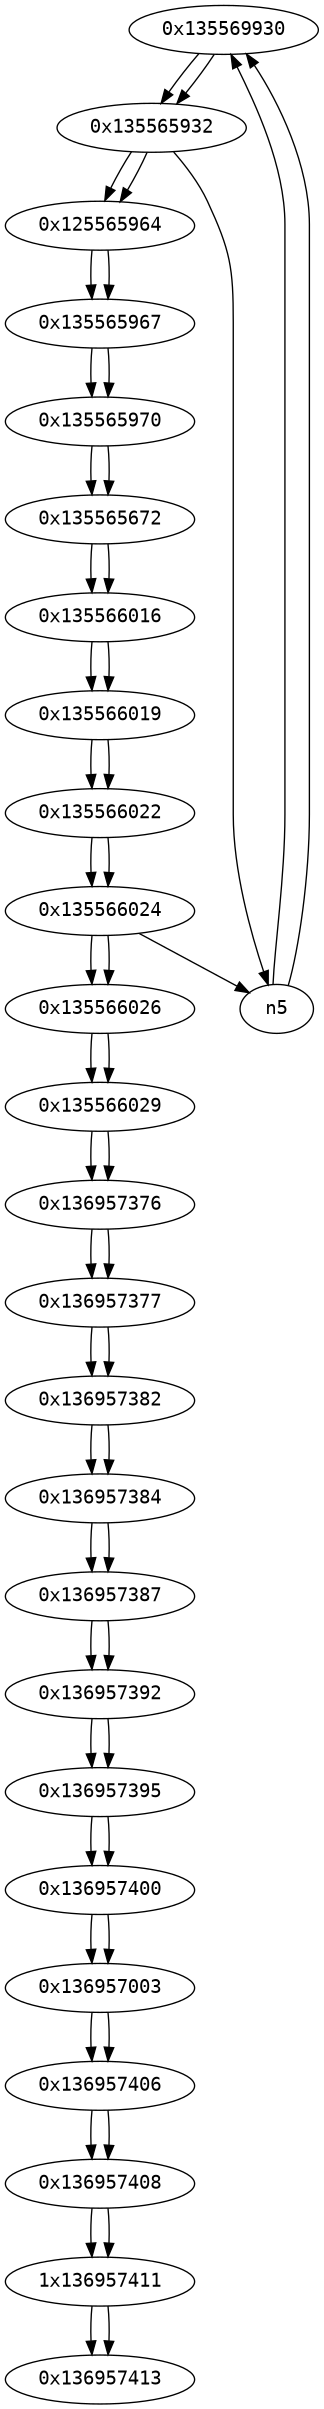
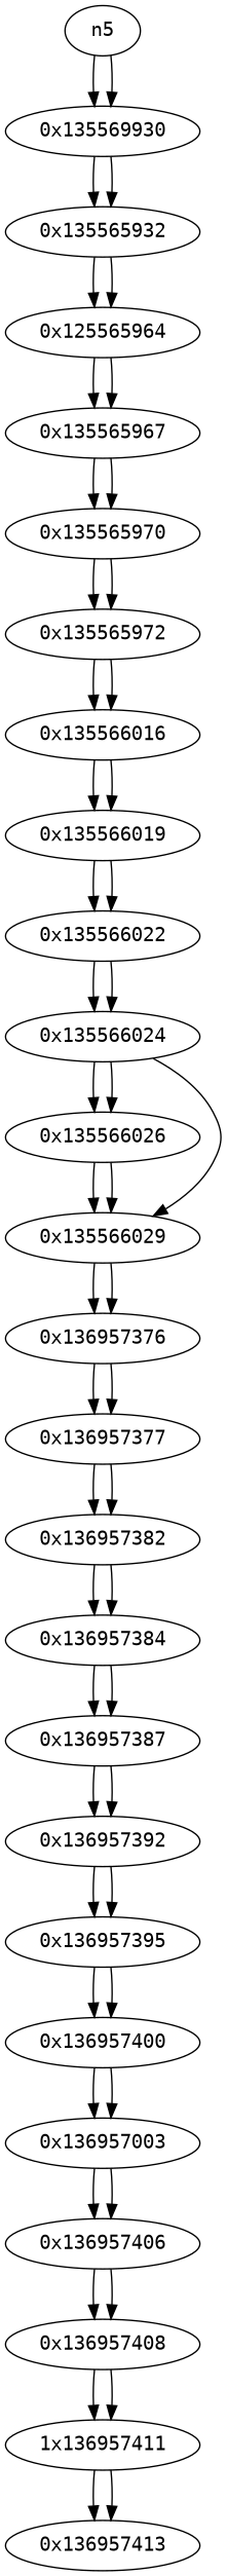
  digraph {
    fontname="DejaVu Sans Mono"
    node [fontname="DejaVu Sans Mono"]
    edge [fontname="DejaVu Sans Mono"]
    n1 [label="0x135569930"]
    n2 [label="0x135565932"]
    n3 [label="0x125565964"]
    n4 [label=n5]
    n5 [label="0x135565967"]
    n6 [label="0x135565970"]
-   n7 [label="0x135565672"]
+   n7 [label="0x135565972"]
    n8 [label="0x135566016"]
    n9 [label="0x135566019"]
    n10 [label="0x135566022"]
    n11 [label="0x135566024"]
    n12 [label="0x135566026"]
    n13 [label="0x135566029"]
    n14 [label="0x136957376"]
    n15 [label="0x136957377"]
    n16 [label="0x136957382"]
    n17 [label="0x136957384"]
    n18 [label="0x136957387"]
    n19 [label="0x136957392"]
    n20 [label="0x136957395"]
    n21 [label="0x136957400"]
    n22 [label="0x136957003"]
    n23 [label="0x136957406"]
    n24 [label="0x136957408"]
    n25 [label="1x136957411"]
    n26 [label="0x136957413"]
    n1 -> n2
    n1 -> n2
    n2 -> n3
    n2 -> n3
-   n2 -> n4
    n3 -> n5
    n3 -> n5
    n4 -> n1
    n4 -> n1
    n5 -> n6
    n5 -> n6
    n6 -> n7
    n6 -> n7
    n7 -> n8
    n7 -> n8
    n8 -> n9
    n8 -> n9
    n9 -> n10
    n9 -> n10
    n10 -> n11
    n10 -> n11
-   n11 -> n4
+   n11 -> n13
    n11 -> n12
    n11 -> n12
    n12 -> n13
    n12 -> n13
    n13 -> n14
    n13 -> n14
    n14 -> n15
    n14 -> n15
    n15 -> n16
    n15 -> n16
    n16 -> n17
    n16 -> n17
    n17 -> n18
    n17 -> n18
    n18 -> n19
    n18 -> n19
    n19 -> n20
    n19 -> n20
    n20 -> n21
    n20 -> n21
    n21 -> n22
    n21 -> n22
    n22 -> n23
    n22 -> n23
    n23 -> n24
    n23 -> n24
    n24 -> n25
    n24 -> n25
    n25 -> n26
    n25 -> n26
  }
